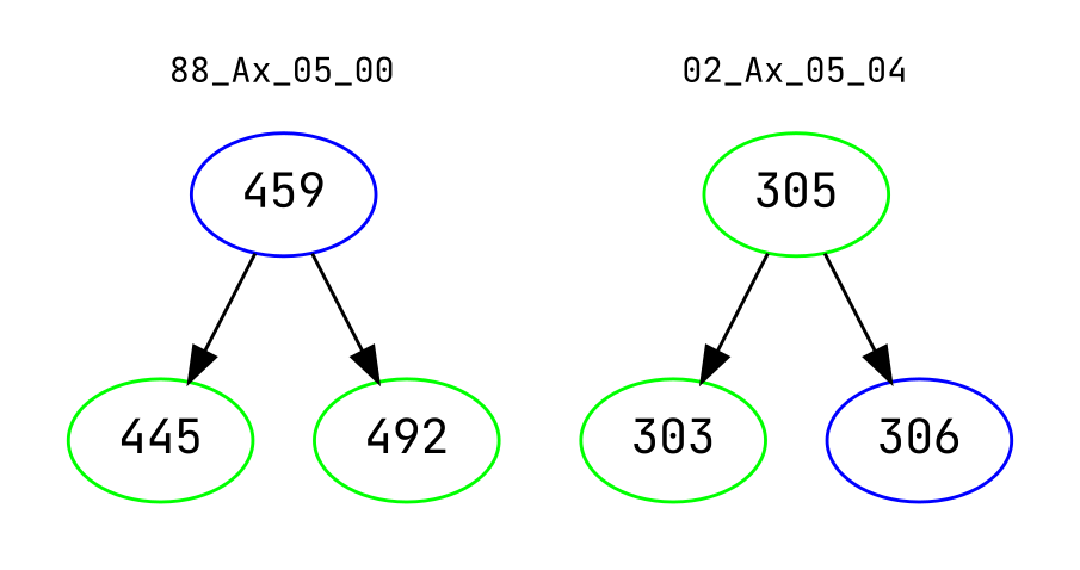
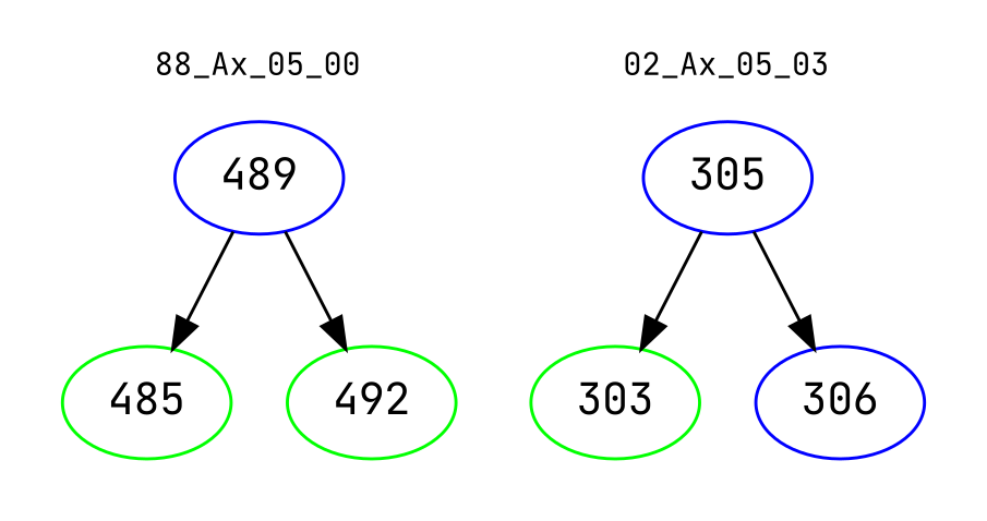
  digraph {
    fontname="JetBrains Mono"
    node [color=blue fontname="JetBrains Mono"]
    edge [color=black fontname="JetBrains Mono"]
-   n1 [label=459]
-   n2 [color=green label=445]
+   n1 [label=489]
+   n2 [color=green label=485]
    n3 [color=green label=492]
-   n4 [color=green label=305]
+   n4 [label=305]
    n5 [color=green label=303]
    n6 [label=306]
    subgraph cluster_1 {
      color=white
      fontsize=10
      label="88_Ax_05_00"
      n1
      n2
      n3
    }
    subgraph cluster_2 {
      color=white
      fontsize=10
-     label="02_Ax_05_04"
+     label="02_Ax_05_03"
      n4
      n5
      n6
    }
    n1 -> n2
    n1 -> n3
    n4 -> n5
    n4 -> n6
  }
